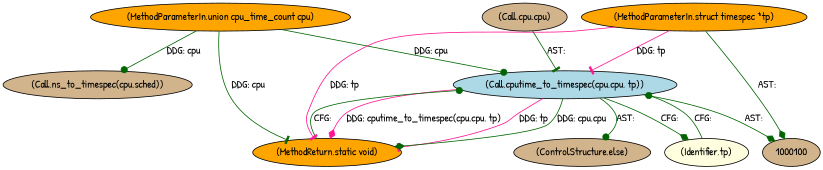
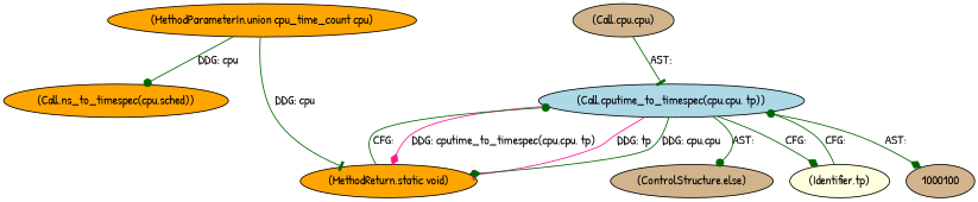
  digraph {
    fontname="Patrick Hand"
    node [fillcolor=tan fontname="Patrick Hand" style=filled]
    edge [arrowhead=dot color=darkgreen fontname="Patrick Hand"]
    n1 [fillcolor=lightblue label="(Call,cputime_to_timespec(cpu.cpu, tp))"]
    n2 [label="(ControlStructure,else)"]
    n3 [fillcolor=orange label="(MethodReturn,static void)"]
    n4 [fillcolor=lightyellow label="(Identifier,tp)"]
    1000100
    n6 [fillcolor=orange label="(MethodParameterIn,union cpu_time_count cpu)"]
-   n7 [label="(Call,ns_to_timespec(cpu.sched))"]
-   n8 [fillcolor=orange label="(MethodParameterIn,struct timespec *tp)"]
+   n7 [fillcolor=orange label="(Call,ns_to_timespec(cpu.sched))"]
    n9 [label="(Call,cpu.cpu)"]
    n1 -> n2 [label="AST: "]
    n1 -> n3 [arrowhead=diamond color=deeppink label="DDG: cputime_to_timespec(cpu.cpu, tp)"]
    n1 -> n3 [arrowhead=tee color=deeppink label="DDG: tp"]
    n1 -> n3 [arrowhead=diamond label="DDG: cpu.cpu"]
    n1 -> n4 [arrowhead=diamond label="CFG: "]
    n1 -> 1000100 [arrowhead=diamond label="AST: "]
    n3 -> n1 [label="CFG: "]
    n4 -> n1 [label="CFG: "]
-   n6 -> n1 [label="DDG: cpu"]
    n6 -> n3 [arrowhead=tee label="DDG: cpu"]
    n6 -> n7 [label="DDG: cpu"]
-   n8 -> n1 [arrowhead=tee color=deeppink label="DDG: tp"]
-   n8 -> n3 [arrowhead=tee color=deeppink label="DDG: tp"]
-   n8 -> 1000100 [arrowhead=diamond label="AST: "]
    n9 -> n1 [arrowhead=tee label="AST: "]
  }
